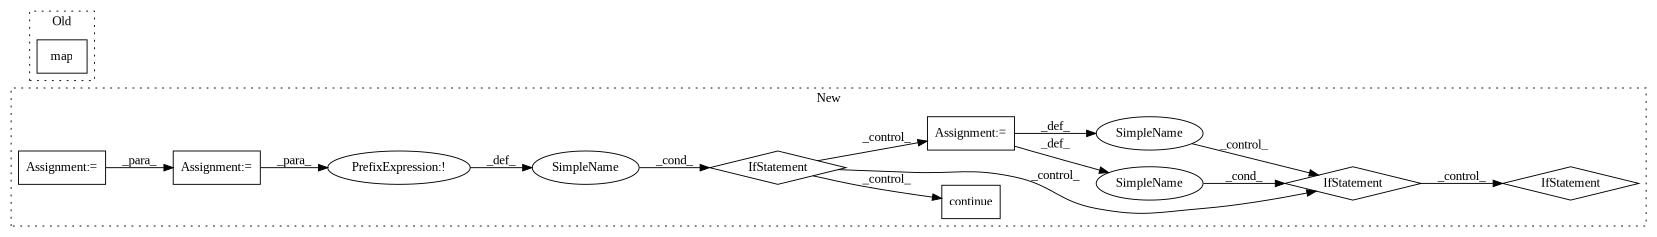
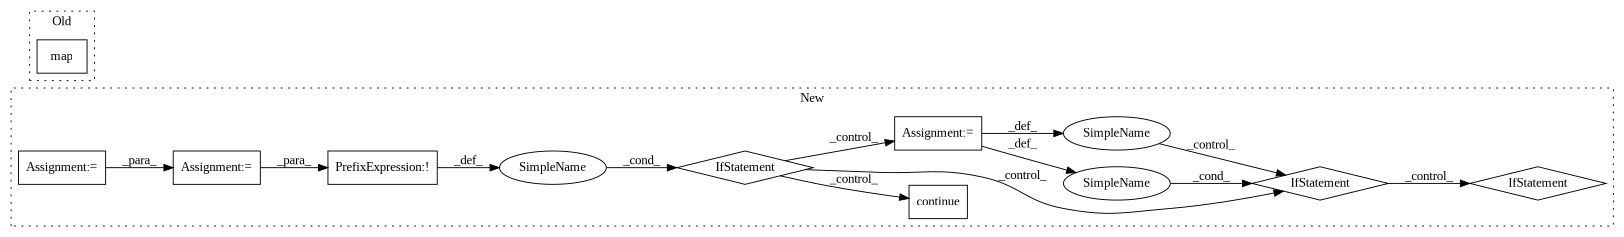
  digraph {
    rankdir=LR
    fontname="Liberation Serif"
    node [a=7 l=1 shape=box fontname="Liberation Serif"]
    edge [fontname="Liberation Serif"]
    n1 [a=18 l=9 label=continue s=4836]
    n2 [label="Assignment:=" s=4775]
    n3 [a=25 l="4,2" label=IfStatement s="4806,4824" shape=diamond]
    n4 [a=42 label=SimpleName shape=ellipse l=""]
    n5 [a=25 l=34 label=IfStatement s=5623 shape=diamond]
-   n6 [a=38 label="PrefixExpression:!" s=4810 shape=ellipse]
+   n6 [a=38 label="PrefixExpression:!" s=4810]
    n7 [a=25 l="4,2" label=IfStatement s="5136,5170" shape=diamond]
    n8 [a=42 label=SimpleName shape=ellipse l=""]
    n9 [a=42 l=6 label=SimpleName s=5099 shape=ellipse]
    n10 [l="57,2" label="Assignment:=" s="5038,5124"]
    n11 [label="Assignment:=" s=4518]
    n12 [a=32 l="4,1" label=map s="4333,4392"]
    subgraph cluster_1 {
      label=New
      style=dotted
      n1
      n2
      n3
      n4
      n5
      n6
      n7
      n8
      n9
      n10
      n11
    }
    subgraph cluster_2 {
      label=Old
      style=dotted
      n12
    }
    n2 -> n6 [label=_para_]
    n3 -> n1 [label=_control_]
    n3 -> n7 [label=_control_]
    n3 -> n10 [label=_control_]
    n4 -> n3 [label=_cond_]
    n6 -> n4 [label=_def_]
    n7 -> n5 [label=_control_]
    n8 -> n7 [label=_cond_]
    n9 -> n7 [label=_control_]
    n10 -> n8 [label=_def_]
    n10 -> n9 [label=_def_]
    n11 -> n2 [label=_para_]
  }
